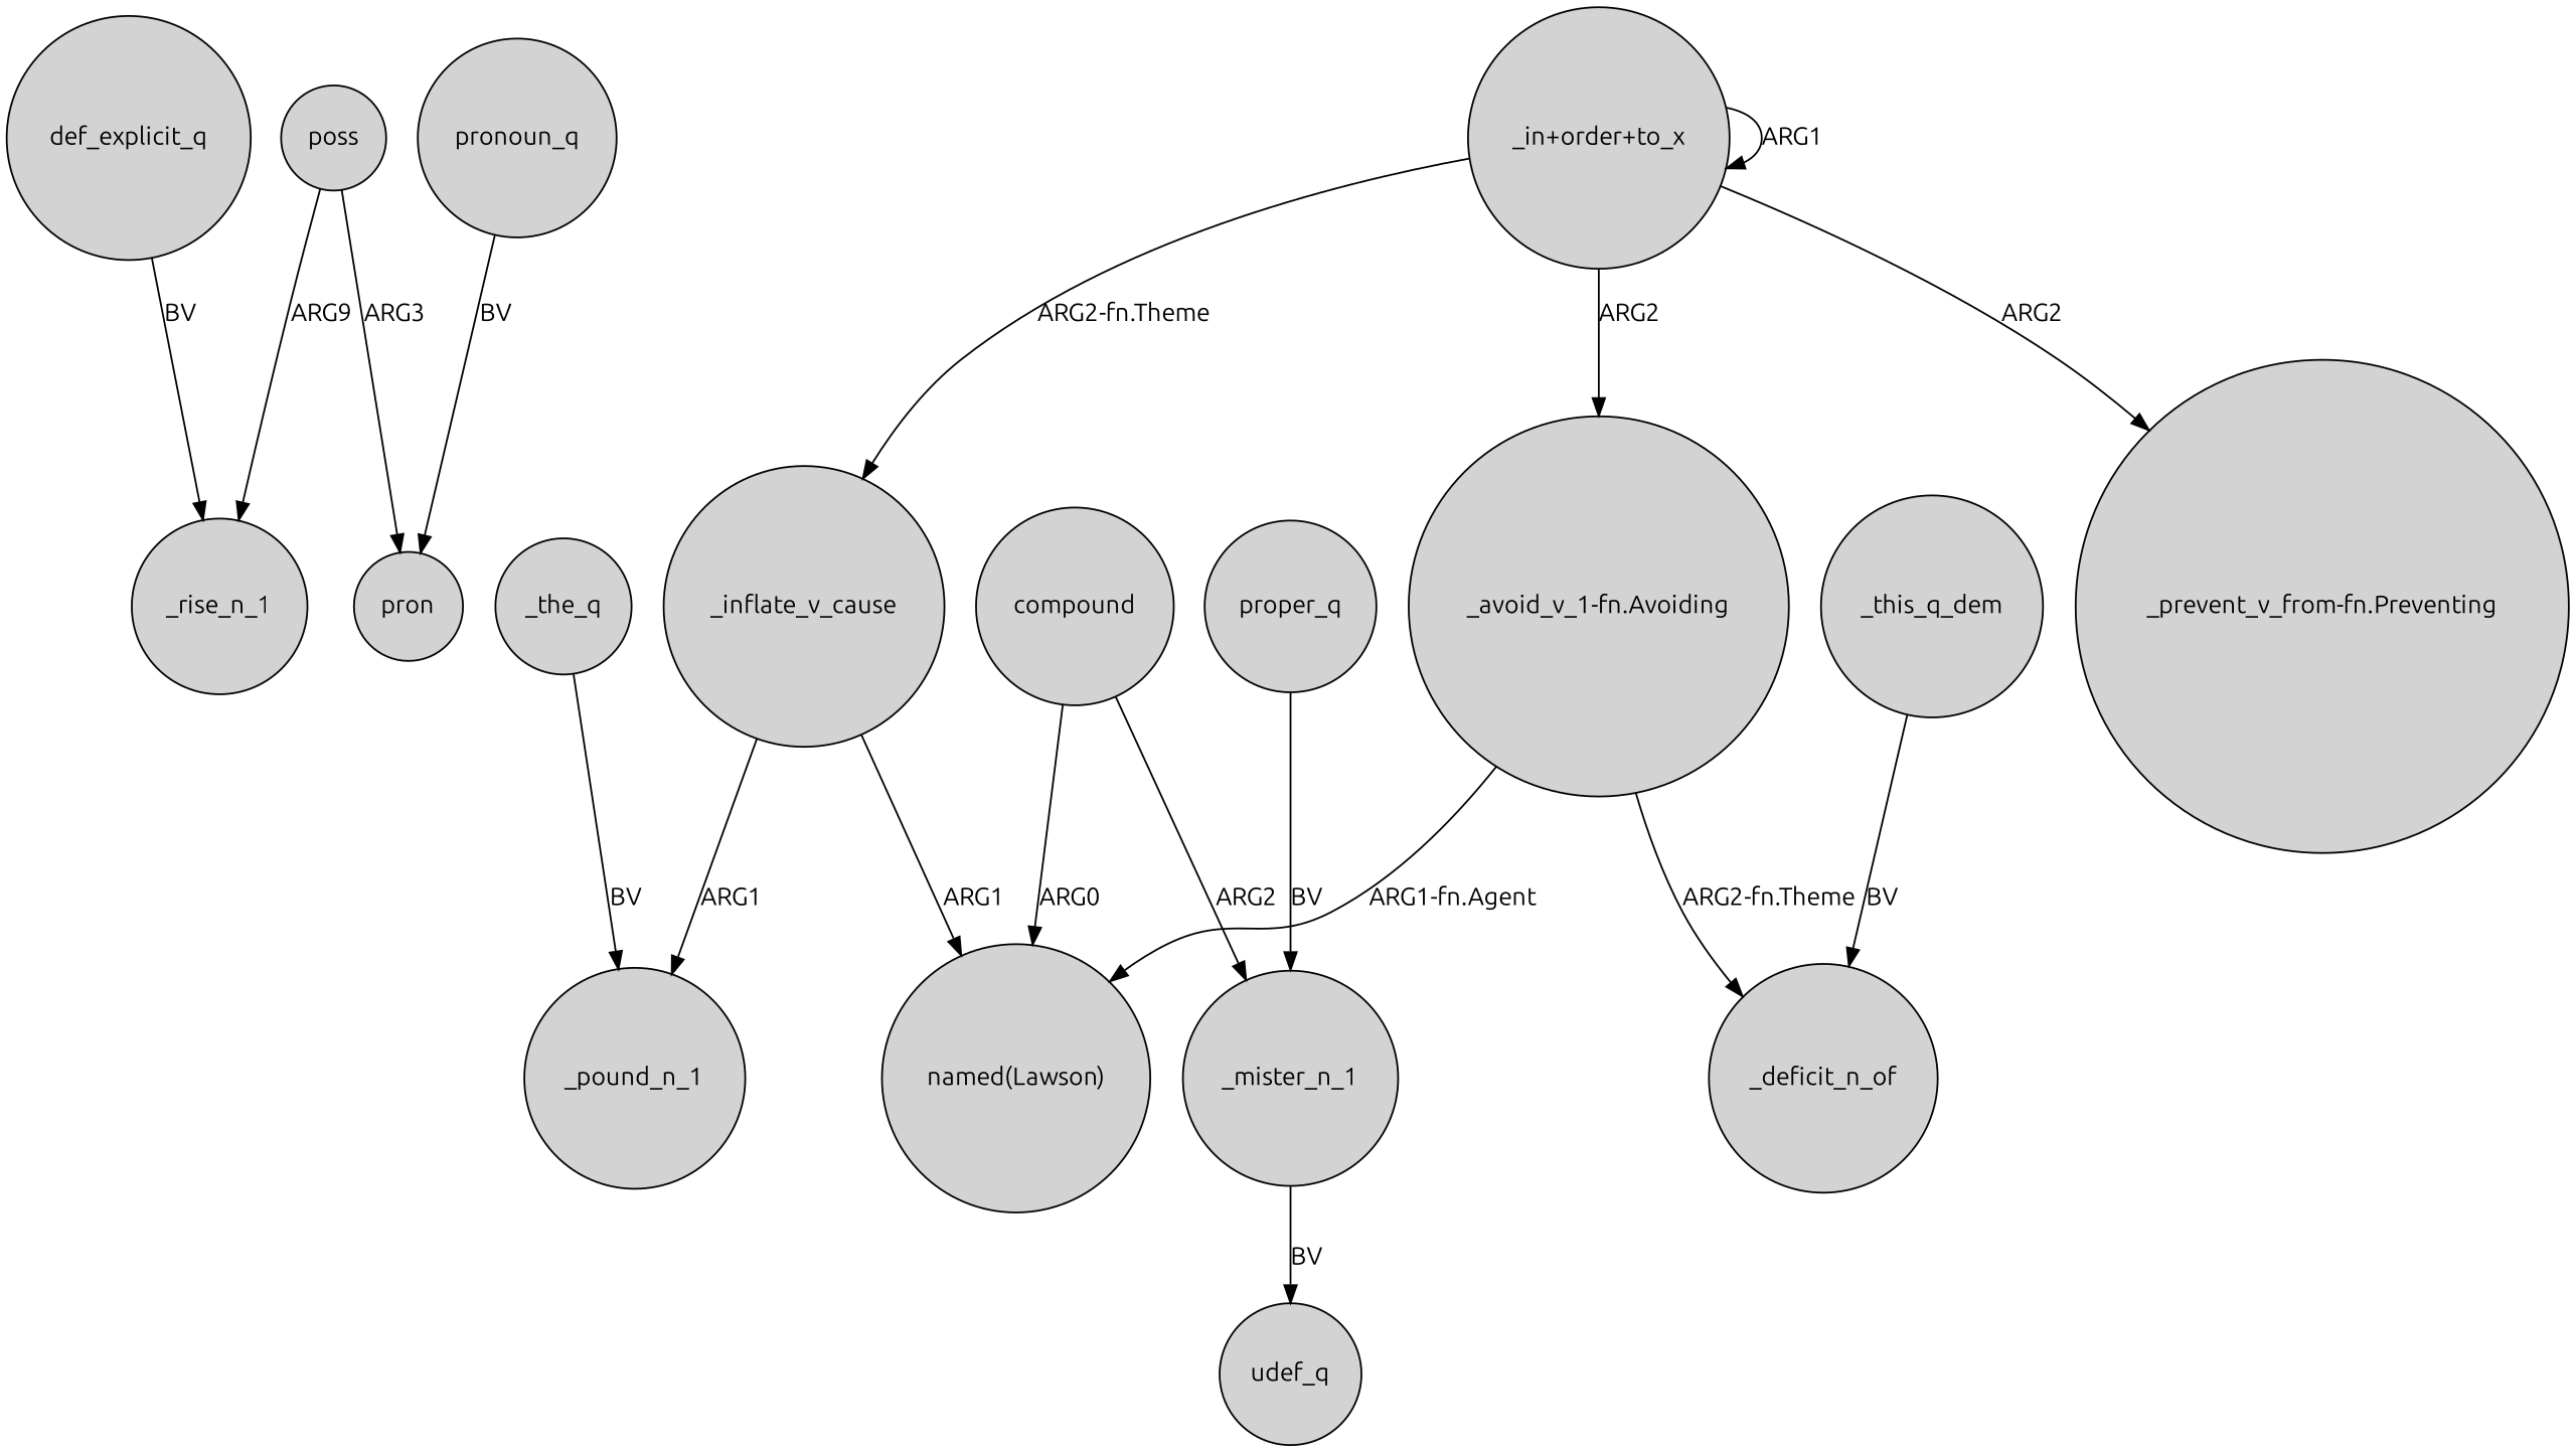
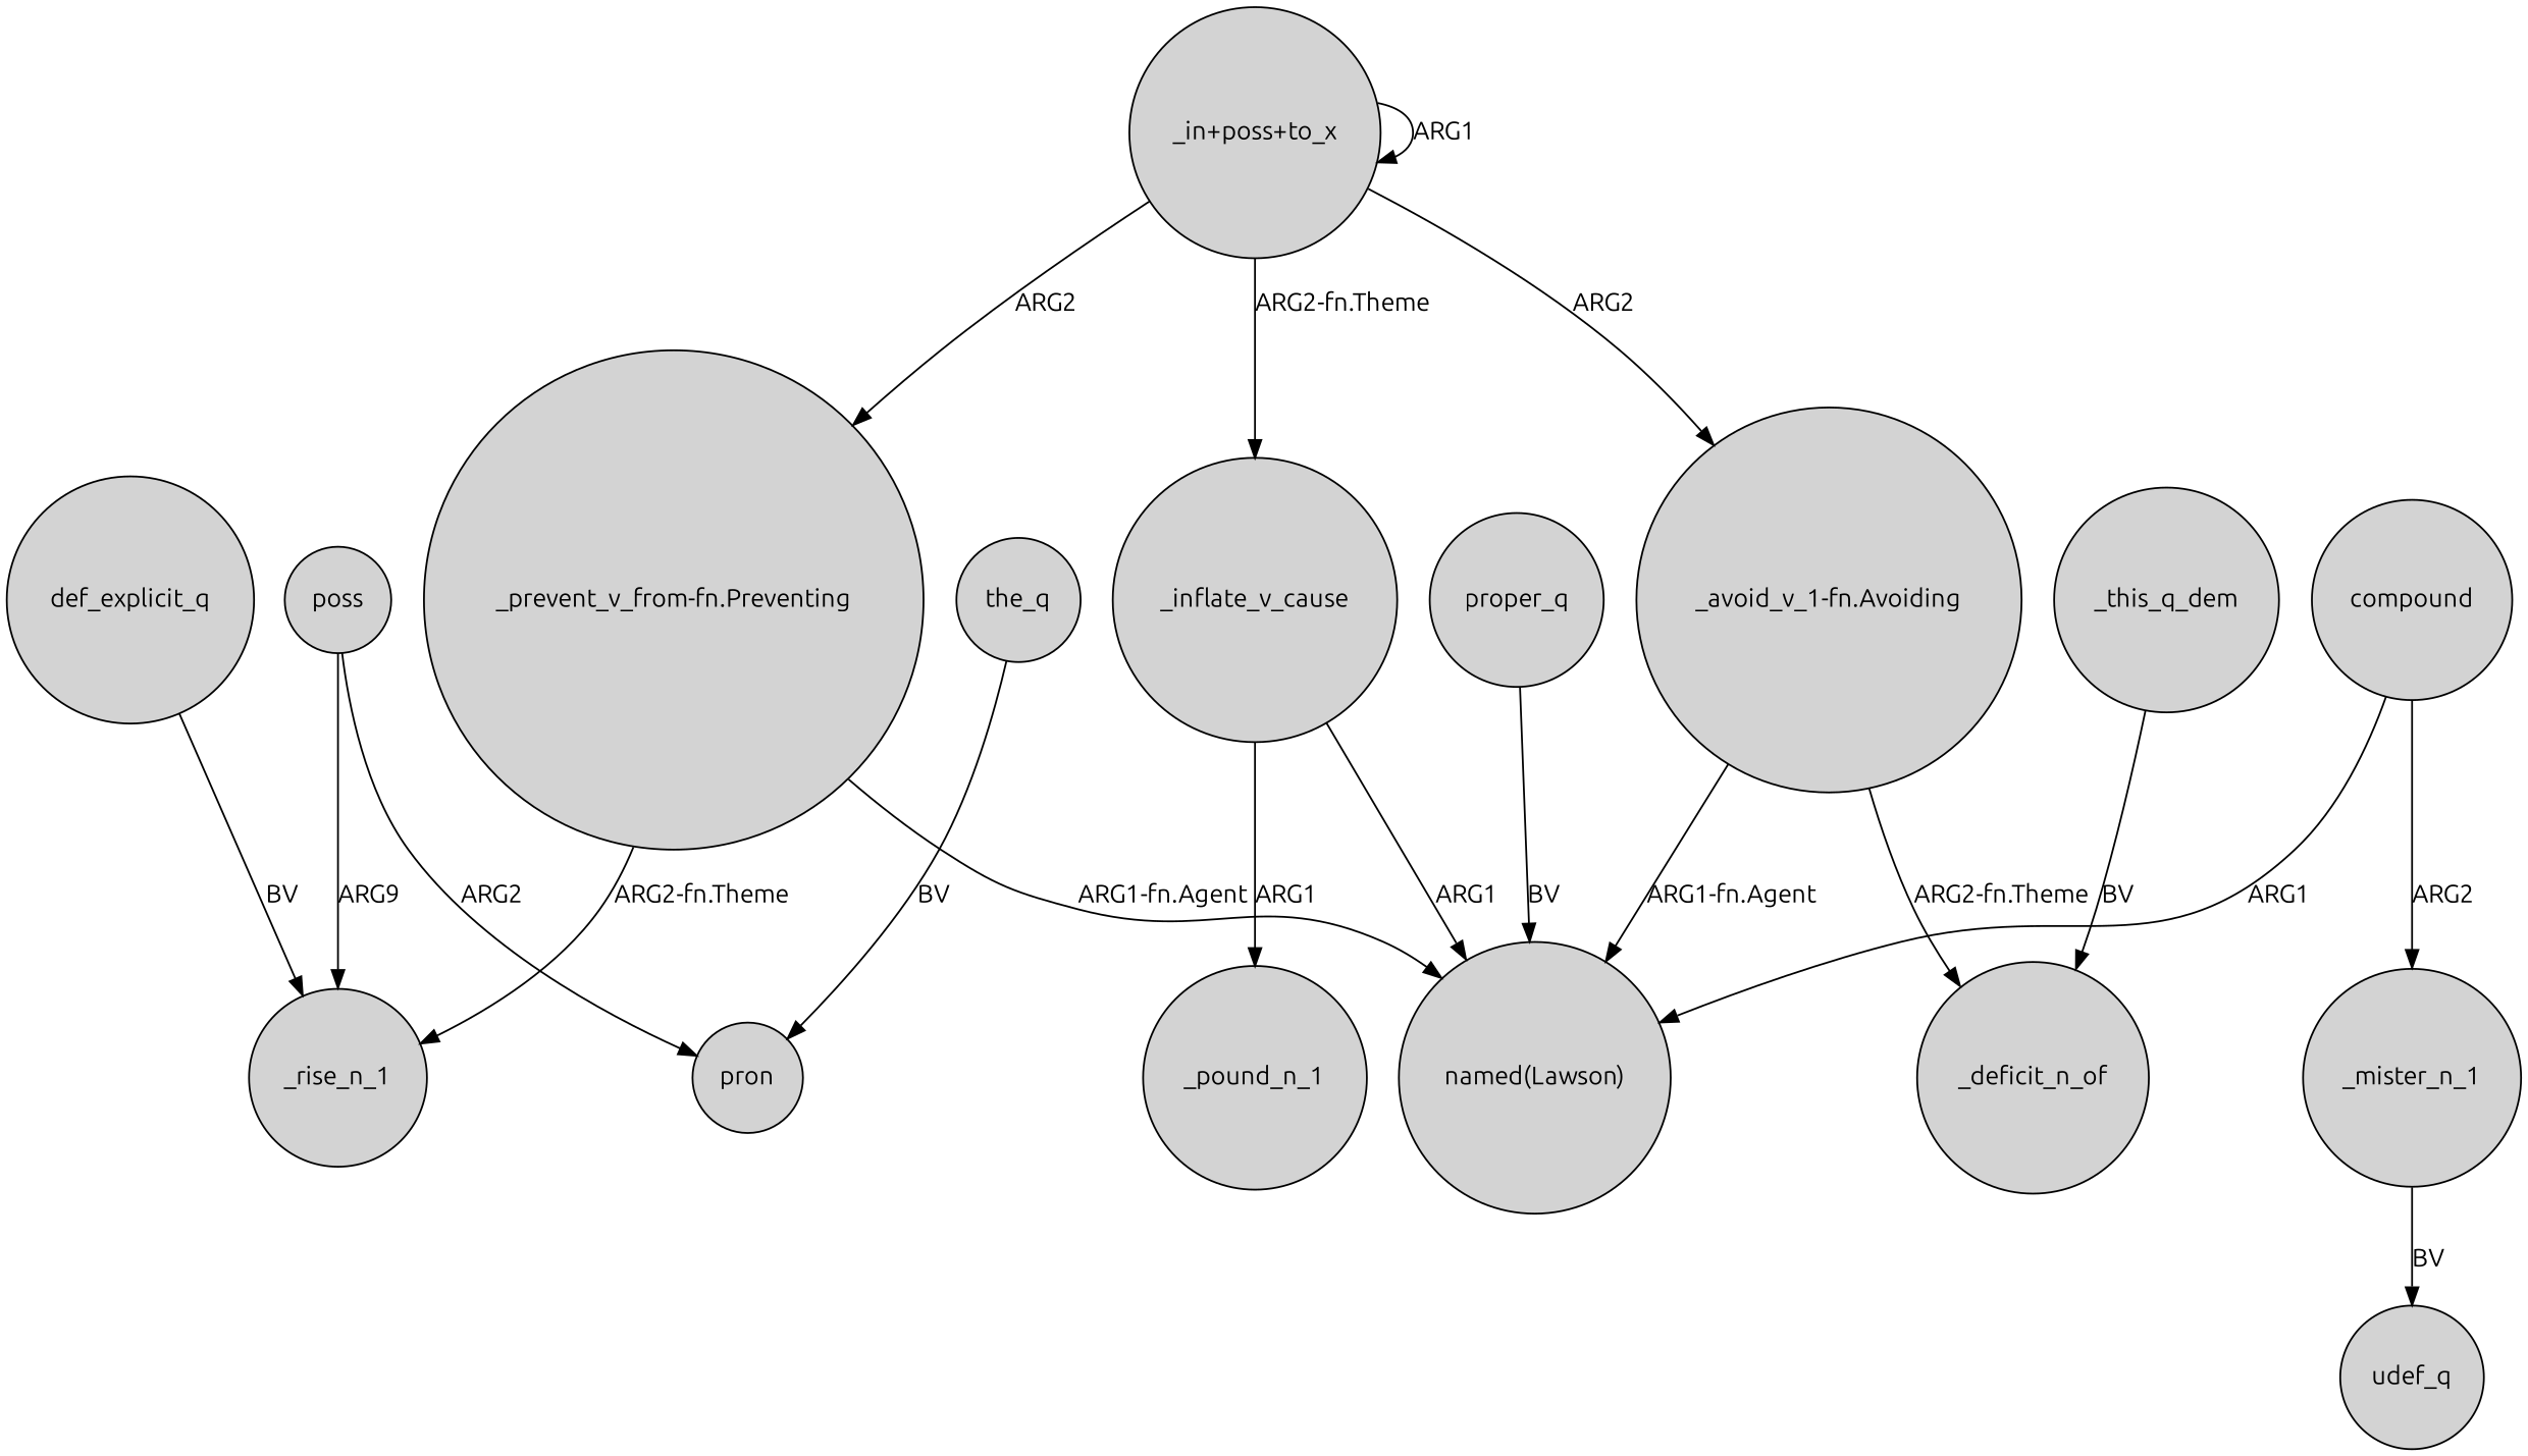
  digraph {
    fontname=Ubuntu
    node [fontname=Ubuntu shape=circle style=filled]
    edge [fontname=Ubuntu]
    poss
    _rise_n_1
    pron
    _inflate_v_cause
    _pound_n_1
    "named(Lawson)"
-   _the_q
    compound
    _mister_n_1
    udef_q
-   "_in+order+to_x"
+   "_in+order+to_x" [label="_in+poss+to_x"]
    "_avoid_v_1-fn.Avoiding"
    "_prevent_v_from-fn.Preventing"
    _deficit_n_of
    _this_q_dem
-   pronoun_q
+   pronoun_q [label=the_q]
    proper_q
    def_explicit_q
    poss -> _rise_n_1 [label=ARG9]
-   poss -> pron [label=ARG3]
+   poss -> pron [label=ARG2]
    _inflate_v_cause -> _pound_n_1 [label=ARG1]
    _inflate_v_cause -> "named(Lawson)" [label=ARG1]
-   _the_q -> _pound_n_1 [label=BV]
-   compound -> "named(Lawson)" [label=ARG0]
+   compound -> "named(Lawson)" [label=ARG1]
    compound -> _mister_n_1 [label=ARG2]
    _mister_n_1 -> udef_q [label=BV]
    "_in+order+to_x" -> _inflate_v_cause [label="ARG2-fn.Theme"]
    "_in+order+to_x" -> "_in+order+to_x" [label=ARG1]
    "_in+order+to_x" -> "_avoid_v_1-fn.Avoiding" [label=ARG2]
    "_in+order+to_x" -> "_prevent_v_from-fn.Preventing" [label=ARG2]
    "_avoid_v_1-fn.Avoiding" -> "named(Lawson)" [label="ARG1-fn.Agent"]
    "_avoid_v_1-fn.Avoiding" -> _deficit_n_of [label="ARG2-fn.Theme"]
+   "_prevent_v_from-fn.Preventing" -> _rise_n_1 [label="ARG2-fn.Theme"]
+   "_prevent_v_from-fn.Preventing" -> "named(Lawson)" [label="ARG1-fn.Agent"]
    _this_q_dem -> _deficit_n_of [label=BV]
    pronoun_q -> pron [label=BV]
-   proper_q -> _mister_n_1 [label=BV]
+   proper_q -> "named(Lawson)" [label=BV]
    def_explicit_q -> _rise_n_1 [label=BV]
  }
